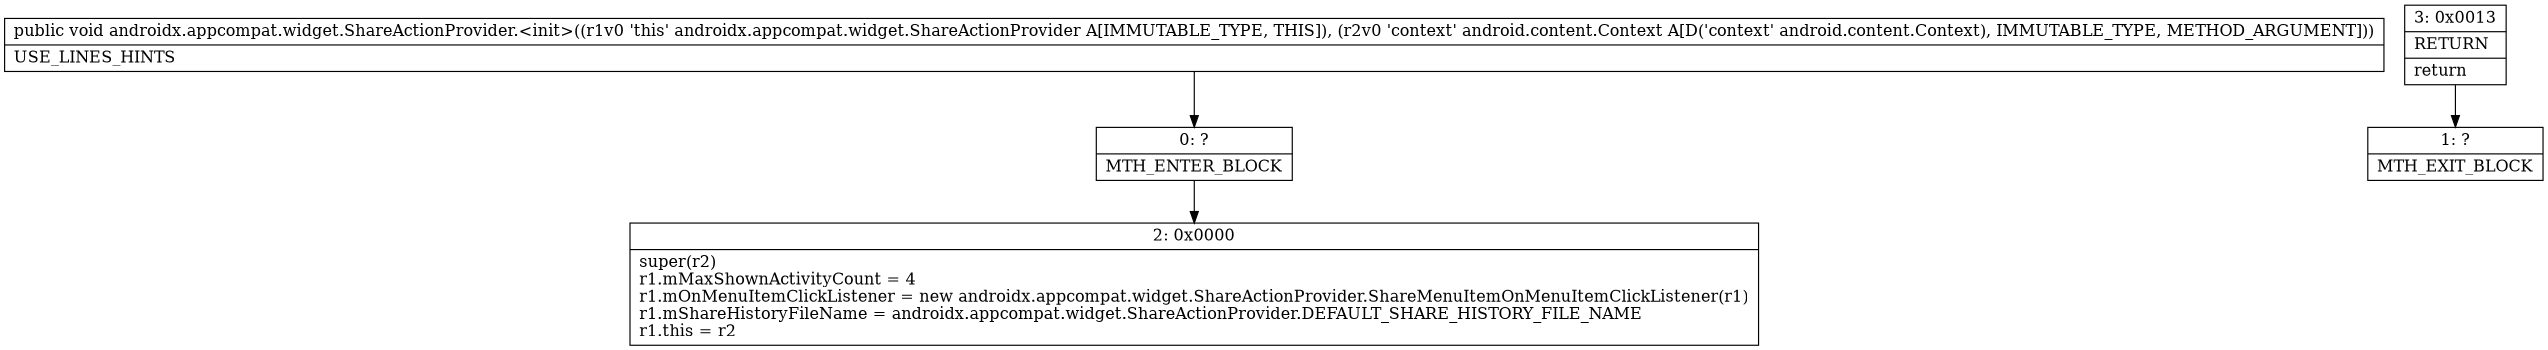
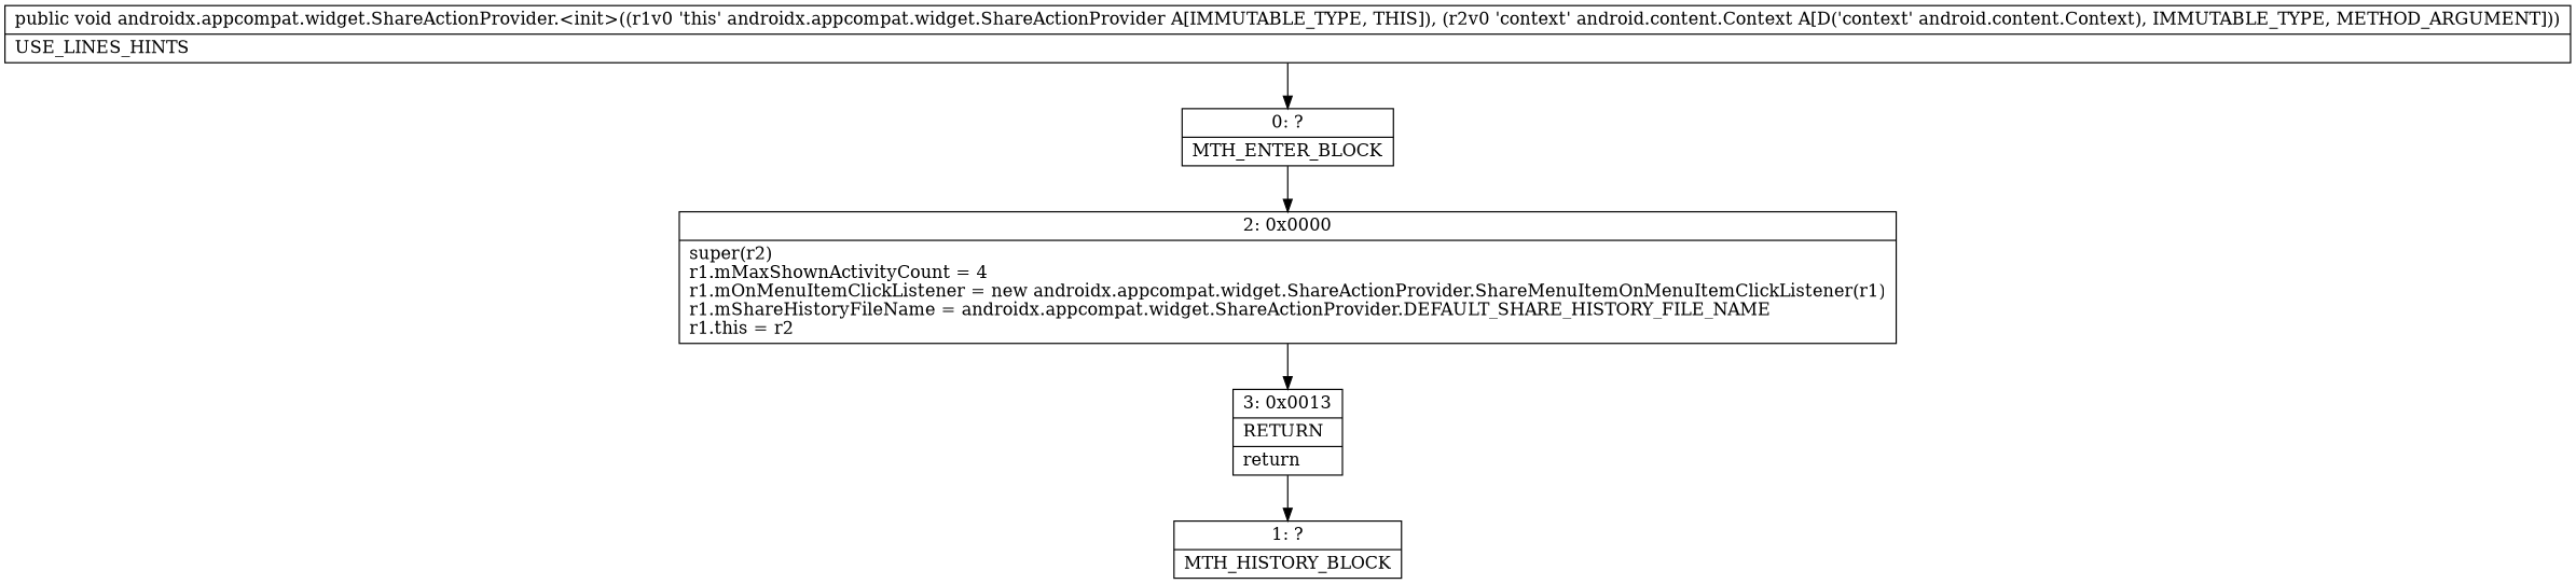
  digraph {
    node [shape=record]
    n1 [label="{0\:\ ?|MTH_ENTER_BLOCK\l}"]
    n2 [label="{2\:\ 0x0000|super(r2)\lr1.mMaxShownActivityCount = 4\lr1.mOnMenuItemClickListener = new androidx.appcompat.widget.ShareActionProvider.ShareMenuItemOnMenuItemClickListener(r1)\lr1.mShareHistoryFileName = androidx.appcompat.widget.ShareActionProvider.DEFAULT_SHARE_HISTORY_FILE_NAME\lr1.this = r2\l}"]
    n3 [label="{3\:\ 0x0013|RETURN\l|return\l}"]
-   n4 [label="{1\:\ ?|MTH_EXIT_BLOCK\l}"]
+   n4 [label="{1\:\ ?|MTH_HISTORY_BLOCK\l}"]
    n5 [label="{public void androidx.appcompat.widget.ShareActionProvider.\<init\>((r1v0 'this' androidx.appcompat.widget.ShareActionProvider A[IMMUTABLE_TYPE, THIS]), (r2v0 'context' android.content.Context A[D('context' android.content.Context), IMMUTABLE_TYPE, METHOD_ARGUMENT]))  | USE_LINES_HINTS\l}"]
    n1 -> n2
+   n2 -> n3
    n3 -> n4
    n5 -> n1
  }
